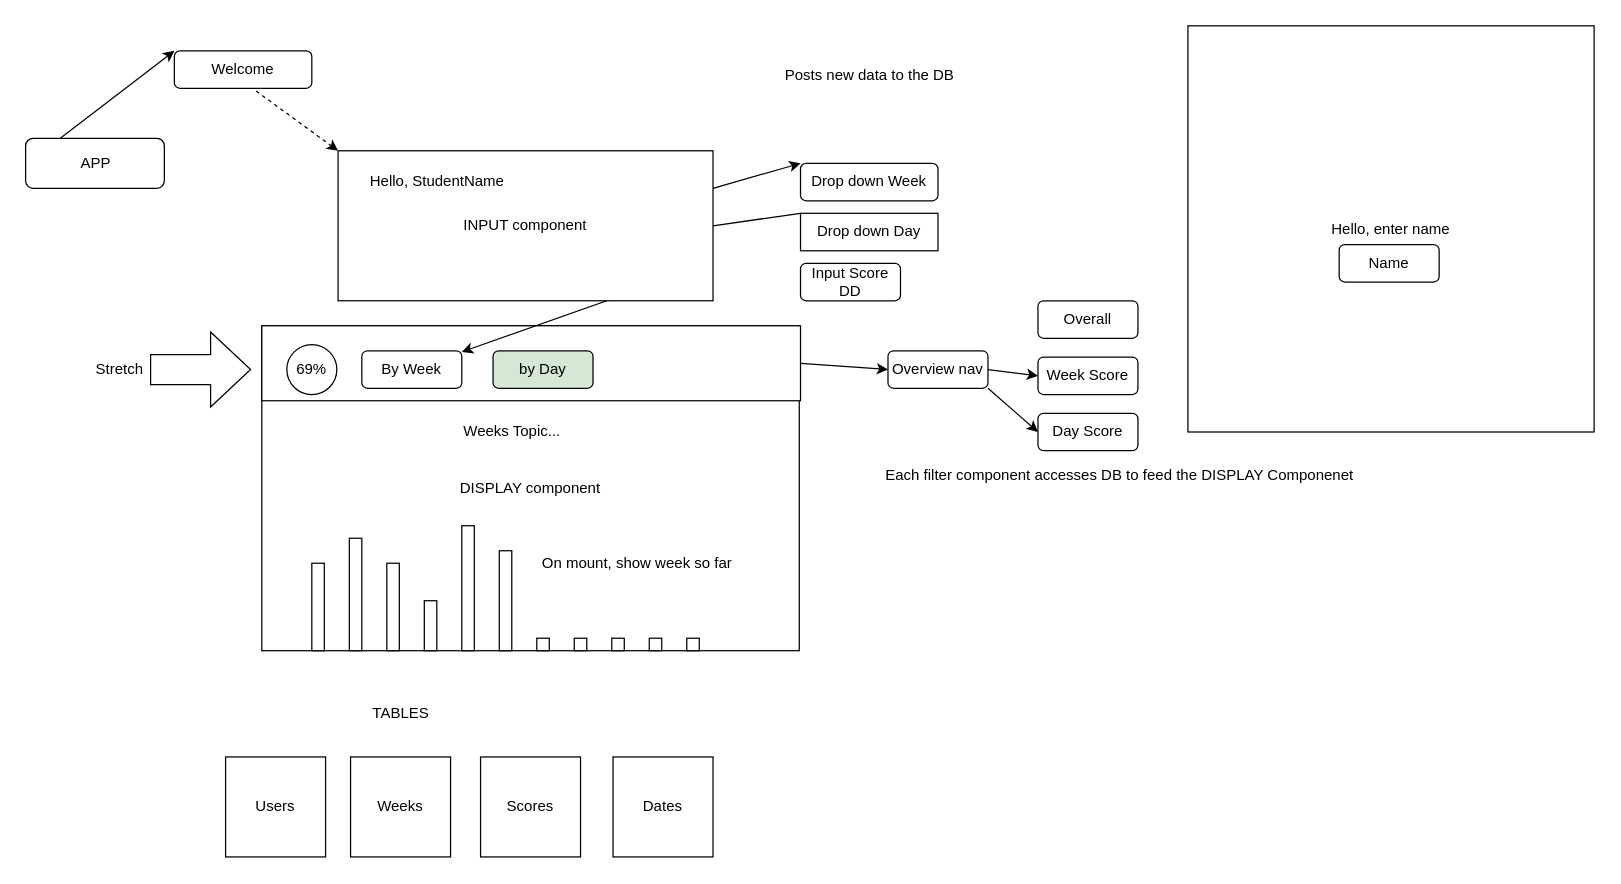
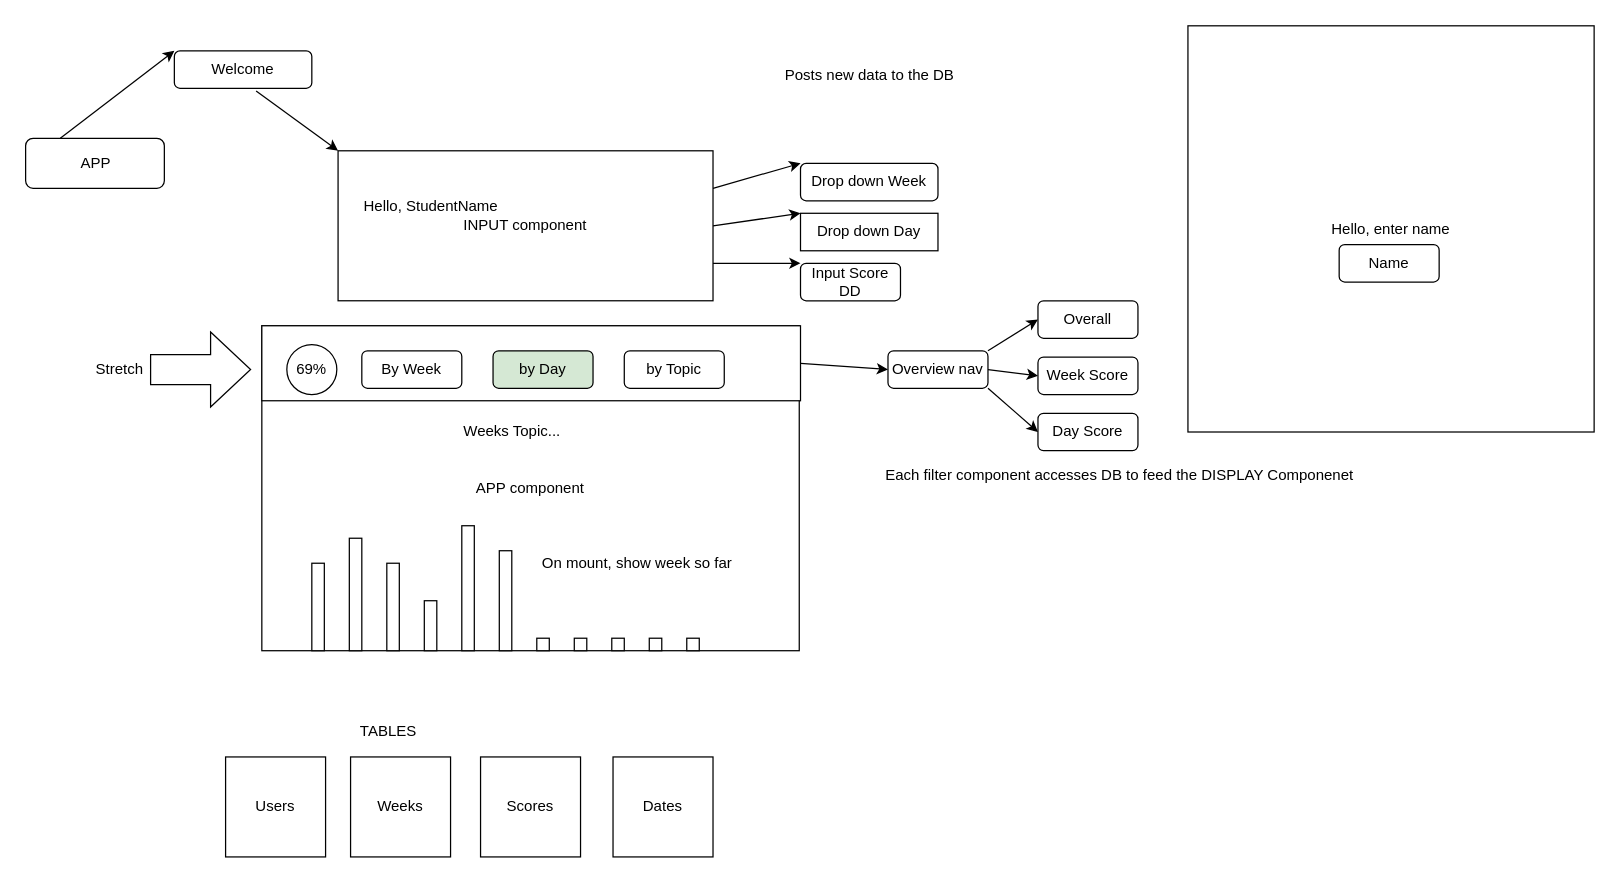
  <mxCell id="0" />
  <mxCell id="1" parent="0" />
- <mxCell id="2" value="DISPLAY component" style="rounded=0;whiteSpace=wrap;html=1;" vertex="1" parent="1"><mxGeometry x="209" y="260" width="430" height="260" as="geometry" /></mxCell>
+ <mxCell id="2" value="APP component" style="rounded=0;whiteSpace=wrap;html=1;" vertex="1" parent="1"><mxGeometry x="209" y="260" width="430" height="260" as="geometry" /></mxCell>
  <mxCell id="3" style="edgeStyle=none;html=1;exitX=1;exitY=0.5;exitDx=0;exitDy=0;entryX=0;entryY=0.5;entryDx=0;entryDy=0;" edge="1" parent="1" source="4" target="39"><mxGeometry relative="1" as="geometry" /></mxCell>
  <mxCell id="4" value="" style="rounded=0;whiteSpace=wrap;html=1;" vertex="1" parent="1"><mxGeometry x="209" y="260" width="431" height="60" as="geometry" /></mxCell>
- <mxCell id="5" style="edgeStyle=none;html=1;exitX=0.595;exitY=1.072;exitDx=0;exitDy=0;entryX=0;entryY=0;entryDx=0;entryDy=0;exitPerimeter=0;dashed=1;" edge="1" parent="1" source="12" target="11"><mxGeometry relative="1" as="geometry" /></mxCell>
+ <mxCell id="5" style="edgeStyle=none;html=1;exitX=0.595;exitY=1.072;exitDx=0;exitDy=0;entryX=0;entryY=0;entryDx=0;entryDy=0;exitPerimeter=0;" edge="1" parent="1" source="12" target="11"><mxGeometry relative="1" as="geometry" /></mxCell>
  <mxCell id="6" value="" style="rounded=1;whiteSpace=wrap;html=1;" vertex="1" parent="1"><mxGeometry x="20" y="110" width="111" height="40" as="geometry" /></mxCell>
  <mxCell id="7" style="edgeStyle=none;html=1;exitX=0.25;exitY=0;exitDx=0;exitDy=0;entryX=0;entryY=0;entryDx=0;entryDy=0;" edge="1" parent="1" source="6" target="12"><mxGeometry relative="1" as="geometry" /></mxCell>
  <mxCell id="8" style="edgeStyle=none;html=1;exitX=1;exitY=0.25;exitDx=0;exitDy=0;entryX=0;entryY=0;entryDx=0;entryDy=0;" edge="1" parent="1" source="11" target="13"><mxGeometry relative="1" as="geometry" /></mxCell>
- <mxCell id="9" style="edgeStyle=none;html=1;exitX=1;exitY=0.5;exitDx=0;exitDy=0;entryX=0;entryY=0;entryDx=0;entryDy=0;endArrow=none;" edge="1" parent="1" source="11" target="34"><mxGeometry relative="1" as="geometry" /></mxCell>
- <mxCell id="10" style="edgeStyle=none;html=1;exitX=1;exitY=0.75;exitDx=0;exitDy=0;" edge="1" parent="1" source="11" target="22"><mxGeometry relative="1" as="geometry" /></mxCell>
+ <mxCell id="9" style="edgeStyle=none;html=1;exitX=1;exitY=0.5;exitDx=0;exitDy=0;entryX=0;entryY=0;entryDx=0;entryDy=0;" edge="1" parent="1" source="11" target="34"><mxGeometry relative="1" as="geometry" /></mxCell>
+ <mxCell id="10" style="edgeStyle=none;html=1;exitX=1;exitY=0.75;exitDx=0;exitDy=0;entryX=0;entryY=0;entryDx=0;entryDy=0;" edge="1" parent="1" source="11" target="14"><mxGeometry relative="1" as="geometry" /></mxCell>
  <mxCell id="11" value="INPUT component" style="rounded=0;whiteSpace=wrap;html=1;" parent="1" vertex="1"><mxGeometry x="270" y="120" width="300" height="120" as="geometry" /></mxCell>
  <mxCell id="12" value="Welcome" style="rounded=1;whiteSpace=wrap;html=1;" parent="1" vertex="1"><mxGeometry x="139" y="40" width="110" height="30" as="geometry" /></mxCell>
  <mxCell id="13" value="Drop down Week" style="rounded=1;whiteSpace=wrap;html=1;" vertex="1" parent="1"><mxGeometry x="640" y="130" width="110" height="30" as="geometry" /></mxCell>
  <mxCell id="14" value="Input Score DD" style="rounded=1;whiteSpace=wrap;html=1;" vertex="1" parent="1"><mxGeometry x="640" y="210" width="80" height="30" as="geometry" /></mxCell>
  <mxCell id="15" value="" style="rounded=0;whiteSpace=wrap;html=1;" vertex="1" parent="1"><mxGeometry x="249" y="450" width="10" height="70" as="geometry" /></mxCell>
  <mxCell id="16" value="" style="rounded=0;whiteSpace=wrap;html=1;" vertex="1" parent="1"><mxGeometry x="279" y="430" width="10" height="90" as="geometry" /></mxCell>
  <mxCell id="17" value="" style="rounded=0;whiteSpace=wrap;html=1;" vertex="1" parent="1"><mxGeometry x="309" y="450" width="10" height="70" as="geometry" /></mxCell>
  <mxCell id="18" value="" style="rounded=0;whiteSpace=wrap;html=1;" vertex="1" parent="1"><mxGeometry x="339" y="480" width="10" height="40" as="geometry" /></mxCell>
  <mxCell id="19" value="" style="rounded=0;whiteSpace=wrap;html=1;" vertex="1" parent="1"><mxGeometry x="369" y="420" width="10" height="100" as="geometry" /></mxCell>
  <mxCell id="20" value="" style="rounded=0;whiteSpace=wrap;html=1;" vertex="1" parent="1"><mxGeometry x="399" y="440" width="10" height="80" as="geometry" /></mxCell>
  <mxCell id="21" value="69%" style="ellipse;whiteSpace=wrap;html=1;aspect=fixed;" vertex="1" parent="1"><mxGeometry x="229" y="275" width="40" height="40" as="geometry" /></mxCell>
  <mxCell id="22" value="By Week" style="rounded=1;whiteSpace=wrap;html=1;" vertex="1" parent="1"><mxGeometry x="289" y="280" width="80" height="30" as="geometry" /></mxCell>
  <mxCell id="23" value="by Day" style="rounded=1;whiteSpace=wrap;html=1;fillColor=#d5e8d4;" vertex="1" parent="1"><mxGeometry x="394" y="280" width="80" height="30" as="geometry" /></mxCell>
  <mxCell id="24" value="" style="rounded=0;whiteSpace=wrap;html=1;" vertex="1" parent="1"><mxGeometry x="429" y="510" width="10" height="10" as="geometry" /></mxCell>
  <mxCell id="25" value="" style="rounded=0;whiteSpace=wrap;html=1;" vertex="1" parent="1"><mxGeometry x="459" y="510" width="10" height="10" as="geometry" /></mxCell>
  <mxCell id="26" value="" style="rounded=0;whiteSpace=wrap;html=1;" vertex="1" parent="1"><mxGeometry x="489" y="510" width="10" height="10" as="geometry" /></mxCell>
  <mxCell id="27" value="" style="rounded=0;whiteSpace=wrap;html=1;" vertex="1" parent="1"><mxGeometry x="519" y="510" width="10" height="10" as="geometry" /></mxCell>
  <mxCell id="28" value="" style="rounded=0;whiteSpace=wrap;html=1;" vertex="1" parent="1"><mxGeometry x="549" y="510" width="10" height="10" as="geometry" /></mxCell>
- <mxCell id="29" value="TABLES" style="text;html=1;align=center;verticalAlign=middle;resizable=0;points=[];autosize=1;strokeColor=none;fillColor=none;" vertex="1" parent="1"><mxGeometry x="290" y="560" width="60" height="20" as="geometry" /></mxCell>
+ <mxCell id="29" value="TABLES" style="text;html=1;align=center;verticalAlign=middle;resizable=0;points=[];autosize=1;strokeColor=none;fillColor=none;" vertex="1" parent="1"><mxGeometry x="280" y="575" width="60" height="20" as="geometry" /></mxCell>
  <mxCell id="30" value="Users" style="whiteSpace=wrap;html=1;aspect=fixed;" vertex="1" parent="1"><mxGeometry x="180" y="605" width="80" height="80" as="geometry" /></mxCell>
  <mxCell id="31" value="Weeks" style="whiteSpace=wrap;html=1;aspect=fixed;" vertex="1" parent="1"><mxGeometry x="280" y="605" width="80" height="80" as="geometry" /></mxCell>
  <mxCell id="32" value="Scores" style="whiteSpace=wrap;html=1;aspect=fixed;" vertex="1" parent="1"><mxGeometry x="384" y="605" width="80" height="80" as="geometry" /></mxCell>
  <mxCell id="33" value="Dates" style="whiteSpace=wrap;html=1;aspect=fixed;" vertex="1" parent="1"><mxGeometry x="490" y="605" width="80" height="80" as="geometry" /></mxCell>
  <mxCell id="34" value="Drop down Day" style="whiteSpace=wrap;html=1;rounded=0;" vertex="1" parent="1"><mxGeometry x="640" y="170" width="110" height="30" as="geometry" /></mxCell>
  <mxCell id="35" value="APP" style="text;html=1;align=center;verticalAlign=middle;resizable=0;points=[];autosize=1;strokeColor=none;fillColor=none;" vertex="1" parent="1"><mxGeometry x="55.5" y="120" width="40" height="20" as="geometry" /></mxCell>
+ <mxCell id="36" style="edgeStyle=none;html=1;exitX=1;exitY=0;exitDx=0;exitDy=0;entryX=0;entryY=0.5;entryDx=0;entryDy=0;" edge="1" parent="1" source="39" target="40"><mxGeometry relative="1" as="geometry" /></mxCell>
  <mxCell id="37" style="edgeStyle=none;html=1;exitX=1;exitY=0.5;exitDx=0;exitDy=0;entryX=0;entryY=0.5;entryDx=0;entryDy=0;" edge="1" parent="1" source="39" target="41"><mxGeometry relative="1" as="geometry" /></mxCell>
  <mxCell id="38" style="edgeStyle=none;html=1;exitX=1;exitY=1;exitDx=0;exitDy=0;entryX=0;entryY=0.5;entryDx=0;entryDy=0;" edge="1" parent="1" source="39" target="42"><mxGeometry relative="1" as="geometry" /></mxCell>
  <mxCell id="39" value="Overview nav" style="rounded=1;whiteSpace=wrap;html=1;" vertex="1" parent="1"><mxGeometry x="710" y="280" width="80" height="30" as="geometry" /></mxCell>
  <mxCell id="40" value="Overall" style="rounded=1;whiteSpace=wrap;html=1;" vertex="1" parent="1"><mxGeometry x="830" y="240" width="80" height="30" as="geometry" /></mxCell>
  <mxCell id="41" value="Week Score" style="rounded=1;whiteSpace=wrap;html=1;" vertex="1" parent="1"><mxGeometry x="830" y="285" width="80" height="30" as="geometry" /></mxCell>
  <mxCell id="42" value="Day Score" style="rounded=1;whiteSpace=wrap;html=1;" vertex="1" parent="1"><mxGeometry x="830" y="330" width="80" height="30" as="geometry" /></mxCell>
  <mxCell id="43" value="Each filter component accesses DB to feed the DISPLAY Componenet" style="text;html=1;align=center;verticalAlign=middle;resizable=0;points=[];autosize=1;strokeColor=none;fillColor=none;" vertex="1" parent="1"><mxGeometry x="700" y="370" width="390" height="20" as="geometry" /></mxCell>
  <mxCell id="44" value="Posts new data to the DB" style="text;html=1;align=center;verticalAlign=middle;resizable=0;points=[];autosize=1;strokeColor=none;fillColor=none;" vertex="1" parent="1"><mxGeometry x="620" y="50" width="150" height="20" as="geometry" /></mxCell>
  <mxCell id="45" value="On mount, show week so far" style="text;html=1;align=center;verticalAlign=middle;resizable=0;points=[];autosize=1;strokeColor=none;fillColor=none;" vertex="1" parent="1"><mxGeometry x="424" y="440" width="170" height="20" as="geometry" /></mxCell>
  <mxCell id="46" value="" style="shape=singleArrow;whiteSpace=wrap;html=1;arrowWidth=0.4;arrowSize=0.4;" vertex="1" parent="1"><mxGeometry x="120" y="265" width="80" height="60" as="geometry" /></mxCell>
  <mxCell id="47" value="Stretch" style="text;html=1;align=center;verticalAlign=middle;resizable=0;points=[];autosize=1;strokeColor=none;fillColor=none;" vertex="1" parent="1"><mxGeometry x="70" y="285" width="50" height="20" as="geometry" /></mxCell>
- <mxCell id="48" value="Hello, StudentName" style="text;html=1;align=center;verticalAlign=middle;resizable=0;points=[];autosize=1;strokeColor=none;fillColor=none;" vertex="1" parent="1"><mxGeometry x="289" y="135" width="120" height="20" as="geometry" /></mxCell>
+ <mxCell id="48" value="Hello, StudentName" style="text;html=1;align=center;verticalAlign=middle;resizable=0;points=[];autosize=1;strokeColor=none;fillColor=none;" vertex="1" parent="1"><mxGeometry x="284" y="155" width="120" height="20" as="geometry" /></mxCell>
  <mxCell id="49" value="Hello, enter name" style="whiteSpace=wrap;html=1;aspect=fixed;" vertex="1" parent="1"><mxGeometry x="950" width="325" height="325" as="geometry" y="20" /></mxCell>
  <mxCell id="50" value="Name" style="rounded=1;whiteSpace=wrap;html=1;" vertex="1" parent="1"><mxGeometry x="1071" y="195" width="80" height="30" as="geometry" /></mxCell>
  <mxCell id="51" value="Weeks Topic..." style="text;html=1;align=center;verticalAlign=middle;resizable=0;points=[];autosize=1;strokeColor=none;fillColor=none;" vertex="1" parent="1"><mxGeometry x="364" y="335" width="90" height="20" as="geometry" /></mxCell>
+ <mxCell id="52" value="by Topic" style="rounded=1;whiteSpace=wrap;html=1;" vertex="1" parent="1"><mxGeometry x="499" y="280" width="80" height="30" as="geometry" /></mxCell>
